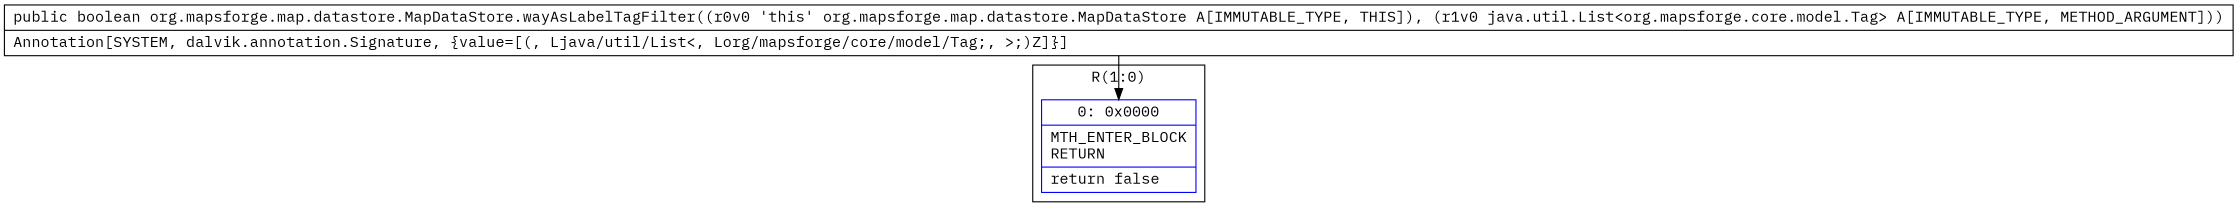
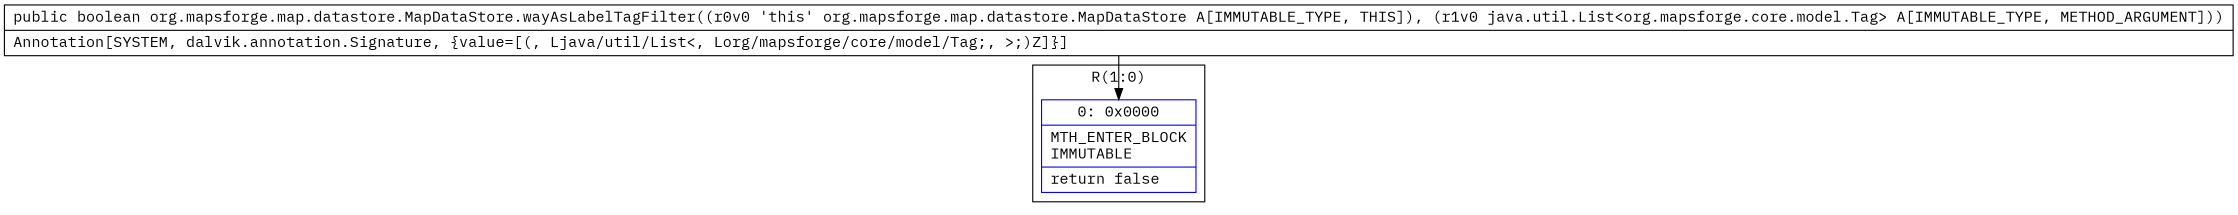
  digraph {
    fontname="IBM Plex Mono"
    node [shape=record fontname="IBM Plex Mono"]
-   n1 [color=blue label="{0\:\ 0x0000|MTH_ENTER_BLOCK\lRETURN\l|return false\l}"]
+   n1 [color=blue label="{0\:\ 0x0000|MTH_ENTER_BLOCK\lIMMUTABLE\l|return false\l}"]
    n2 [label="{public boolean org.mapsforge.map.datastore.MapDataStore.wayAsLabelTagFilter((r0v0 'this' org.mapsforge.map.datastore.MapDataStore A[IMMUTABLE_TYPE, THIS]), (r1v0 java.util.List\<org.mapsforge.core.model.Tag\> A[IMMUTABLE_TYPE, METHOD_ARGUMENT]))  | Annotation[SYSTEM, dalvik.annotation.Signature, \{value=[(, Ljava\/util\/List\<, Lorg\/mapsforge\/core\/model\/Tag;, \>;)Z]\}]\l}"]
    subgraph cluster_1 {
      label="R(1:0)"
      n1
    }
    n2 -> n1 [fontname="IBM Plex Mono"]
  }
